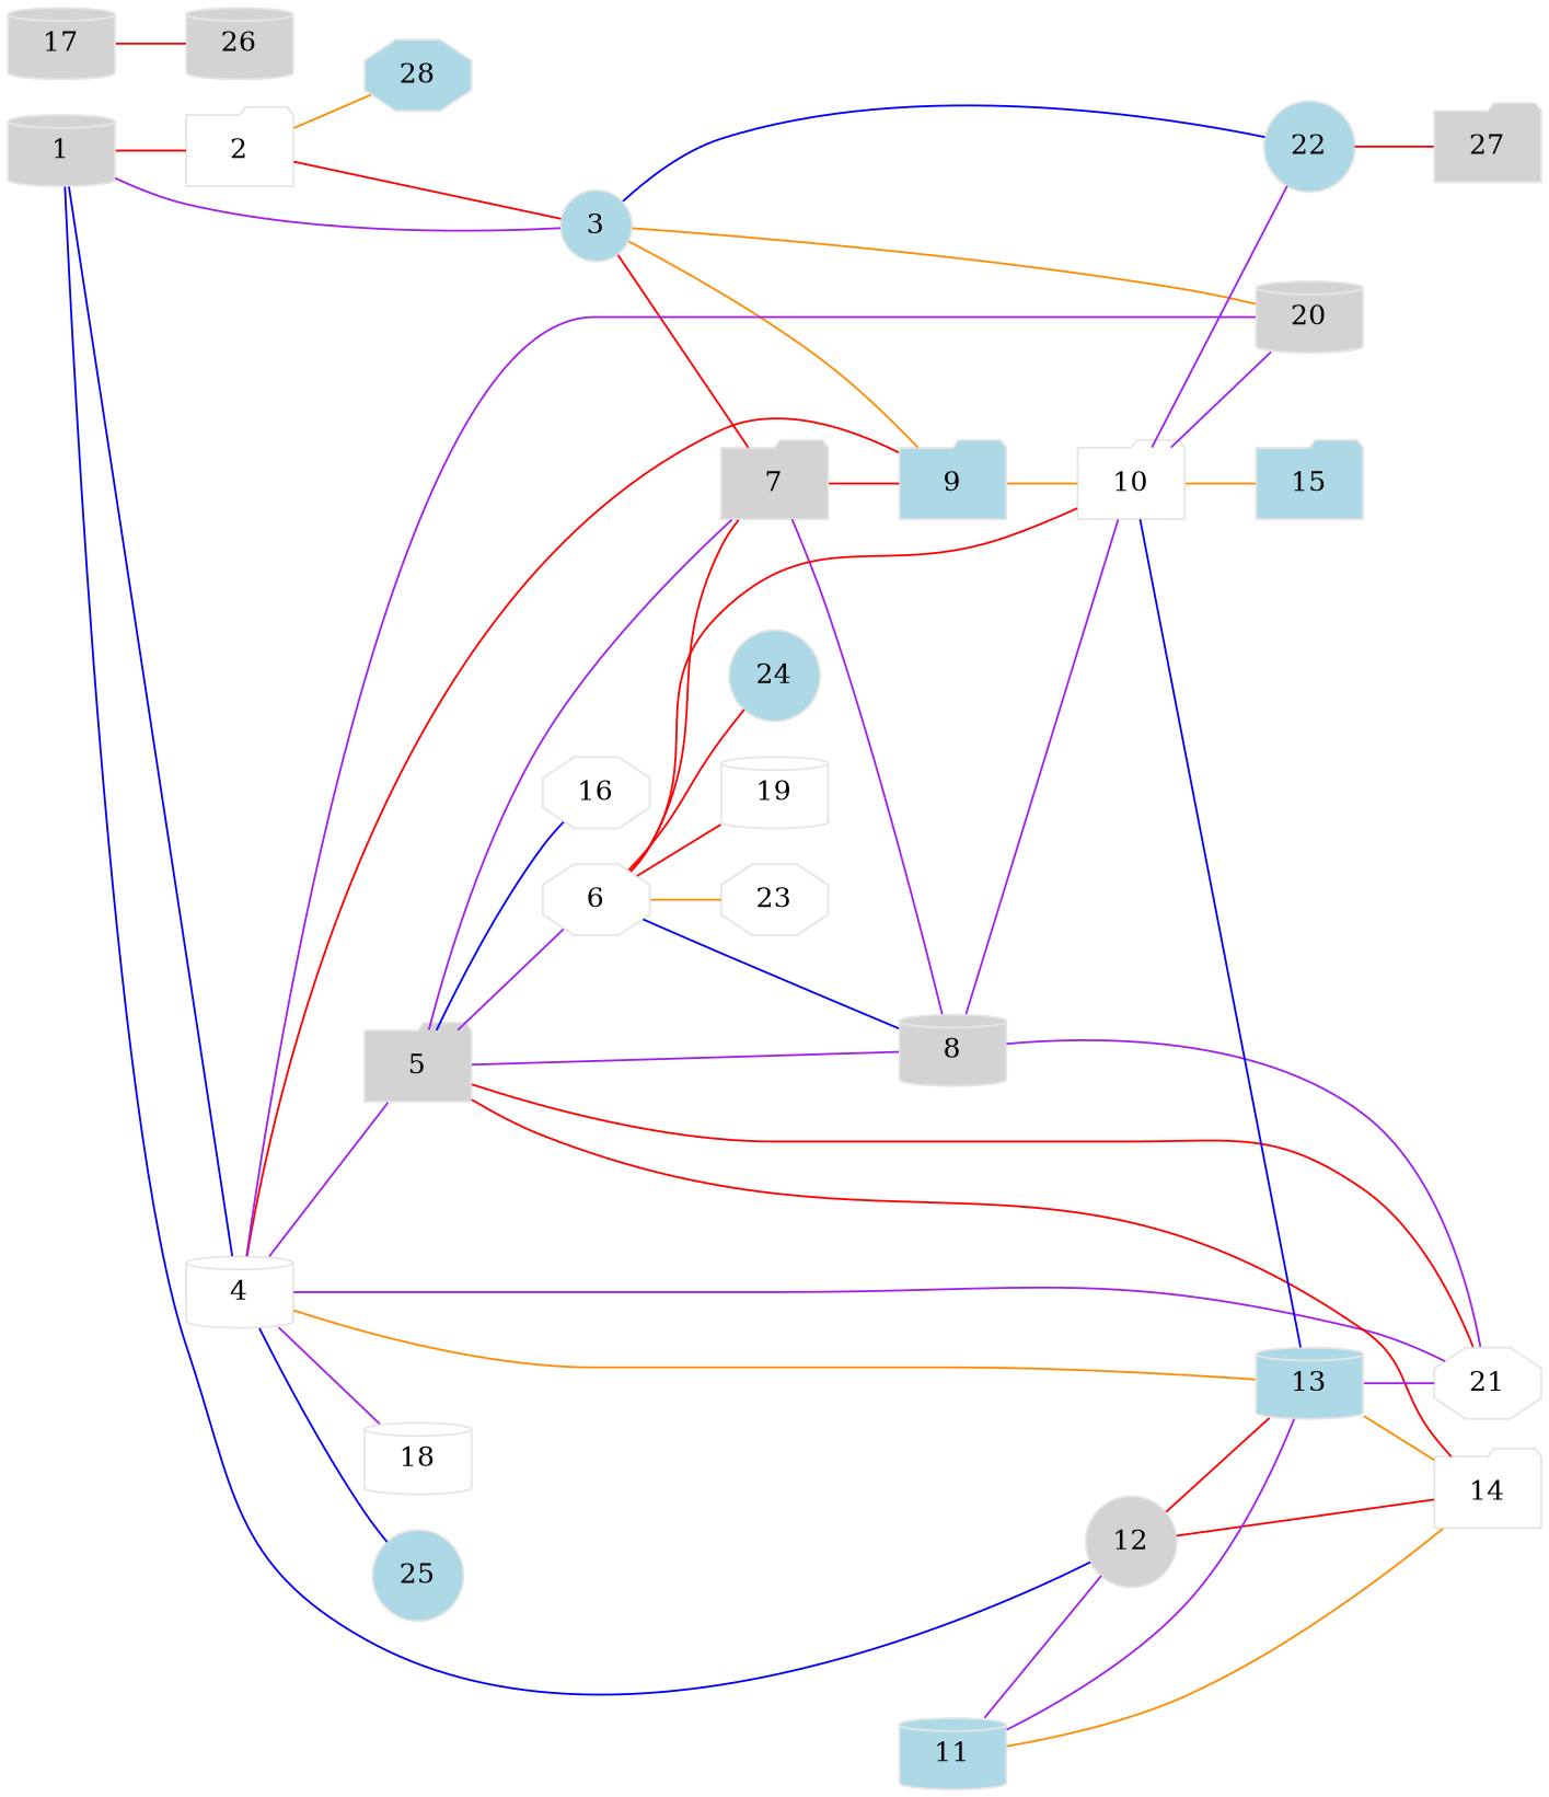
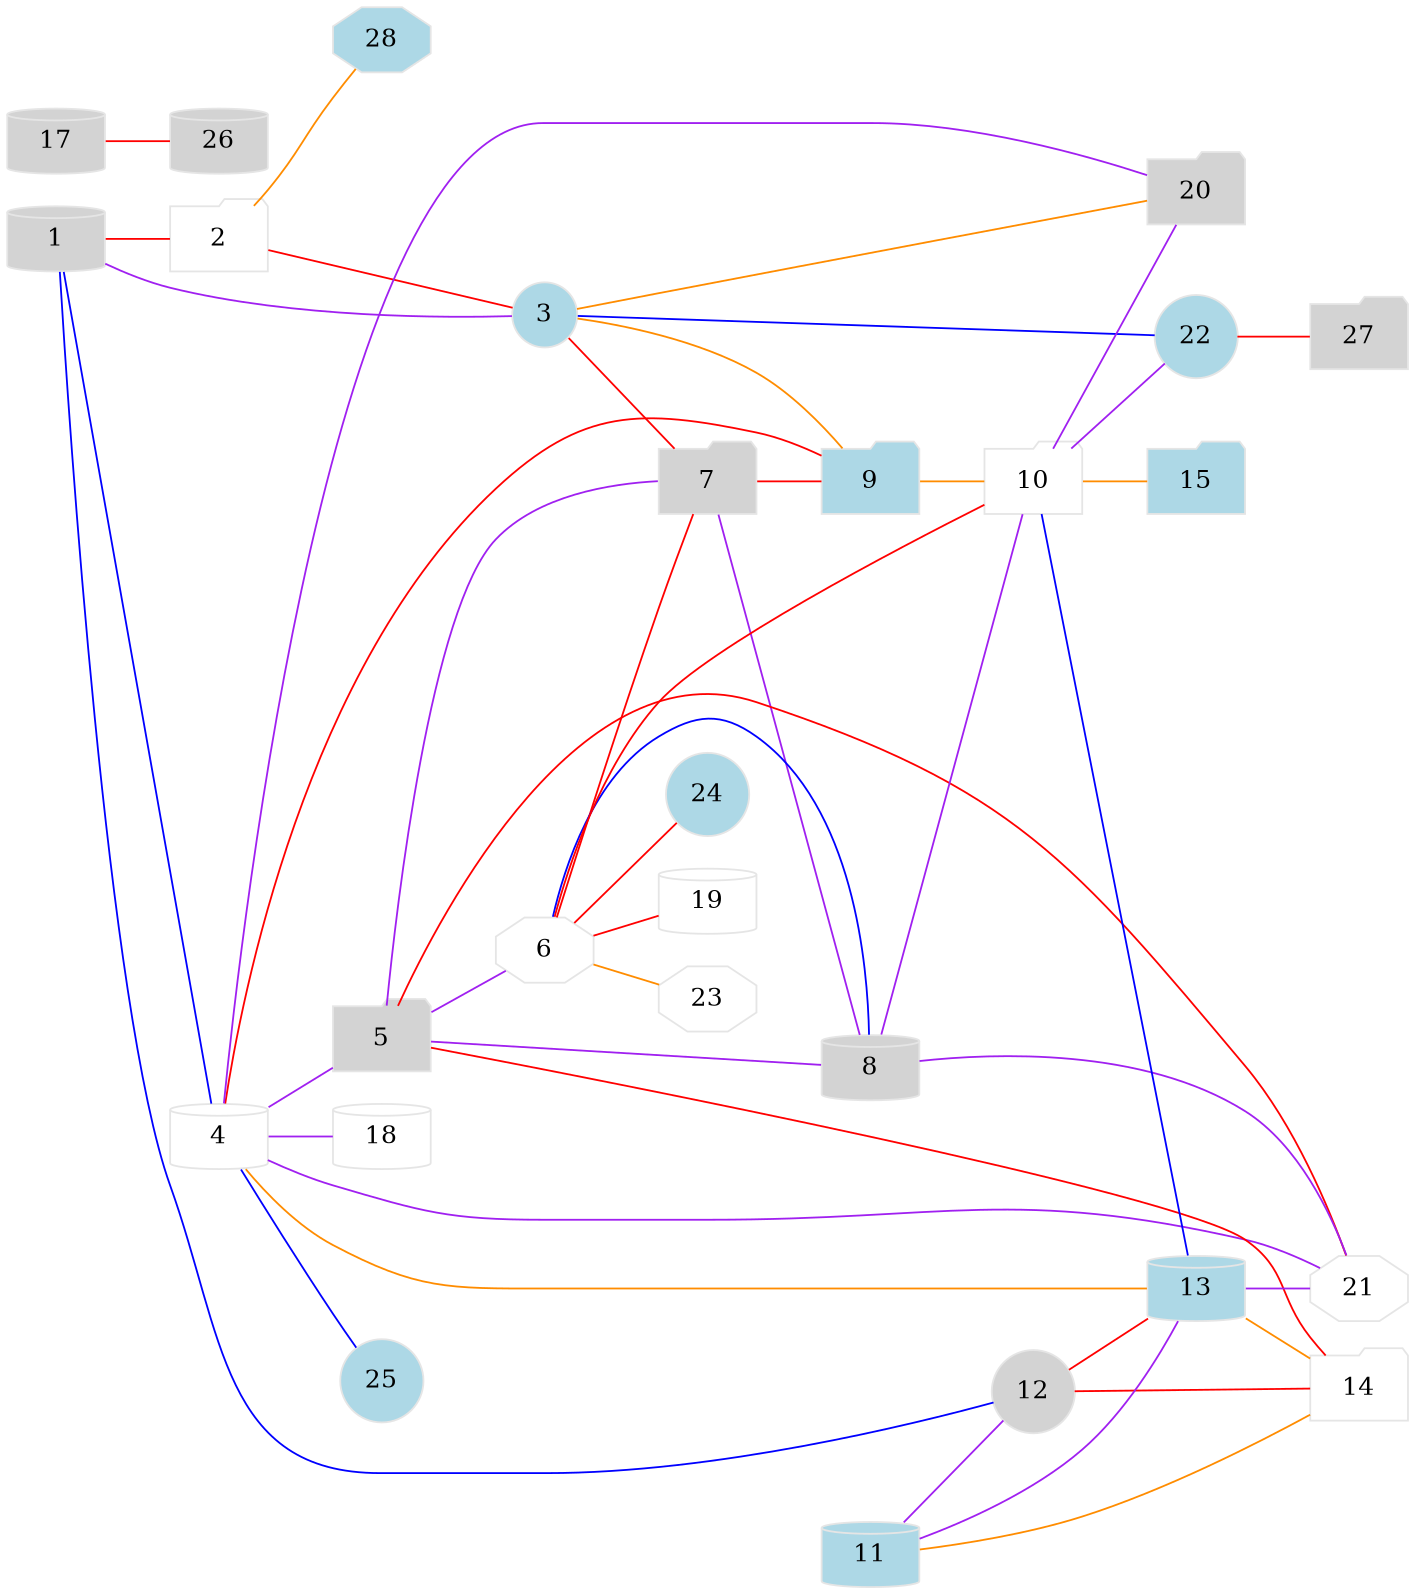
  graph {
    rankdir=LR
    node [color=gray90 fillcolor=white shape=cylinder style=filled]
    edge [color=purple weight=1.0]
    1 [fillcolor=lightgrey]
    2 [shape=folder]
    3 [fillcolor=lightblue shape=circle]
    4
    12 [fillcolor=lightgrey shape=circle]
    28 [fillcolor=lightblue shape=octagon]
    7 [fillcolor=lightgrey shape=folder]
    9 [fillcolor=lightblue shape=folder]
-   20 [fillcolor=lightgrey]
+   20 [fillcolor=lightgrey shape=folder]
    22 [fillcolor=lightblue shape=circle]
    5 [fillcolor=lightgrey shape=folder]
    13 [fillcolor=lightblue]
    18
    21 [shape=octagon]
    25 [fillcolor=lightblue shape=circle]
    14 [shape=folder]
    8 [fillcolor=lightgrey]
    10 [shape=folder]
    27 [fillcolor=lightgrey shape=folder]
    6 [shape=octagon]
-   16 [shape=octagon]
    19
    23 [shape=octagon]
    24 [fillcolor=lightblue shape=circle]
    15 [fillcolor=lightblue shape=folder]
    17 [fillcolor=lightgrey]
    26 [fillcolor=lightgrey]
    11 [fillcolor=lightblue]
    1 -- 2 [color=red weight=8.0]
    1 -- 3 [weight=2.0]
    1 -- 4 [color=blue]
    1 -- 12 [color=blue]
    2 -- 3 [color=red]
    2 -- 28 [color=darkorange]
    3 -- 7 [color=red]
    3 -- 9 [color=darkorange]
    3 -- 20 [color=darkorange]
    3 -- 22 [color=blue]
    4 -- 9 [color=red]
    4 -- 20
    4 -- 5
    4 -- 13 [color=darkorange weight=2.0]
    4 -- 18
    4 -- 21
    4 -- 25 [color=blue]
    12 -- 13 [color=red]
    12 -- 14 [color=red]
    7 -- 9 [color=red weight=3.0]
    7 -- 8
    9 -- 10 [color=darkorange weight=3.0]
    22 -- 27 [color=red weight=3.0]
    5 -- 7
    5 -- 21 [color=red]
    5 -- 14 [color=red]
    5 -- 8 [weight=3.0]
    5 -- 6
-   5 -- 16 [color=blue]
    13 -- 21 [weight=8.0]
    13 -- 14 [color=darkorange]
    8 -- 21
    8 -- 10
    10 -- 20
    10 -- 22
    10 -- 13 [color=blue]
    10 -- 15 [color=darkorange]
    6 -- 7 [color=red]
    6 -- 8 [color=blue]
    6 -- 10 [color=red]
    6 -- 19 [color=red]
    6 -- 23 [color=darkorange weight=4.0]
    6 -- 24 [color=red]
    17 -- 26 [color=red]
    11 -- 12
    11 -- 13
    11 -- 14 [color=darkorange]
  }
